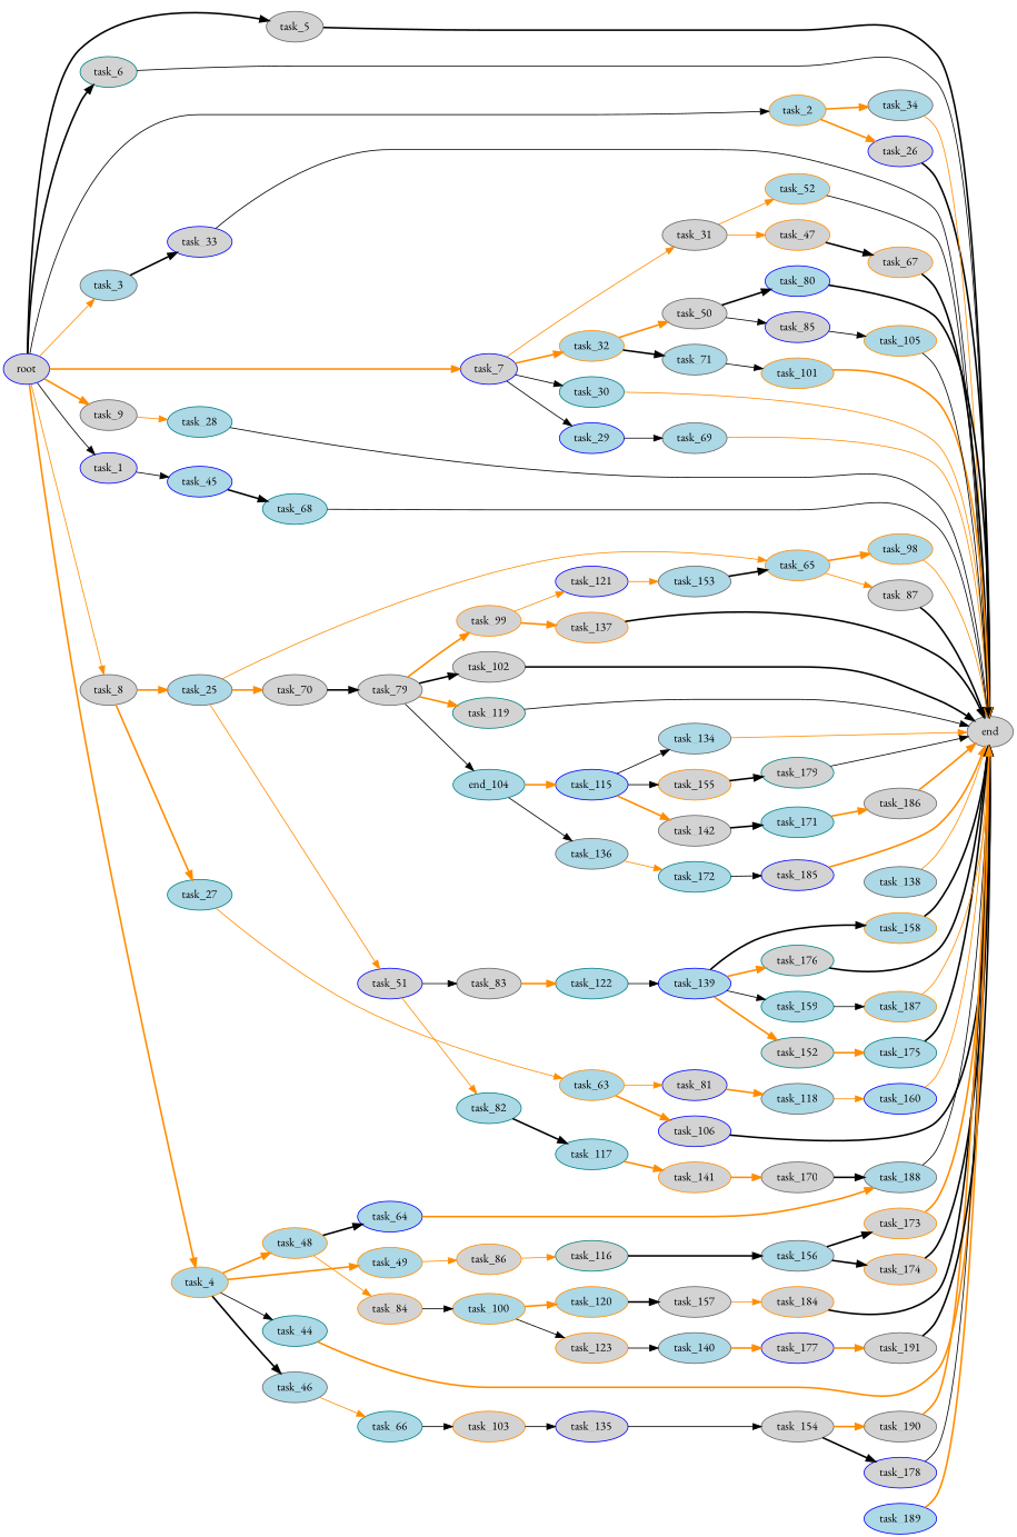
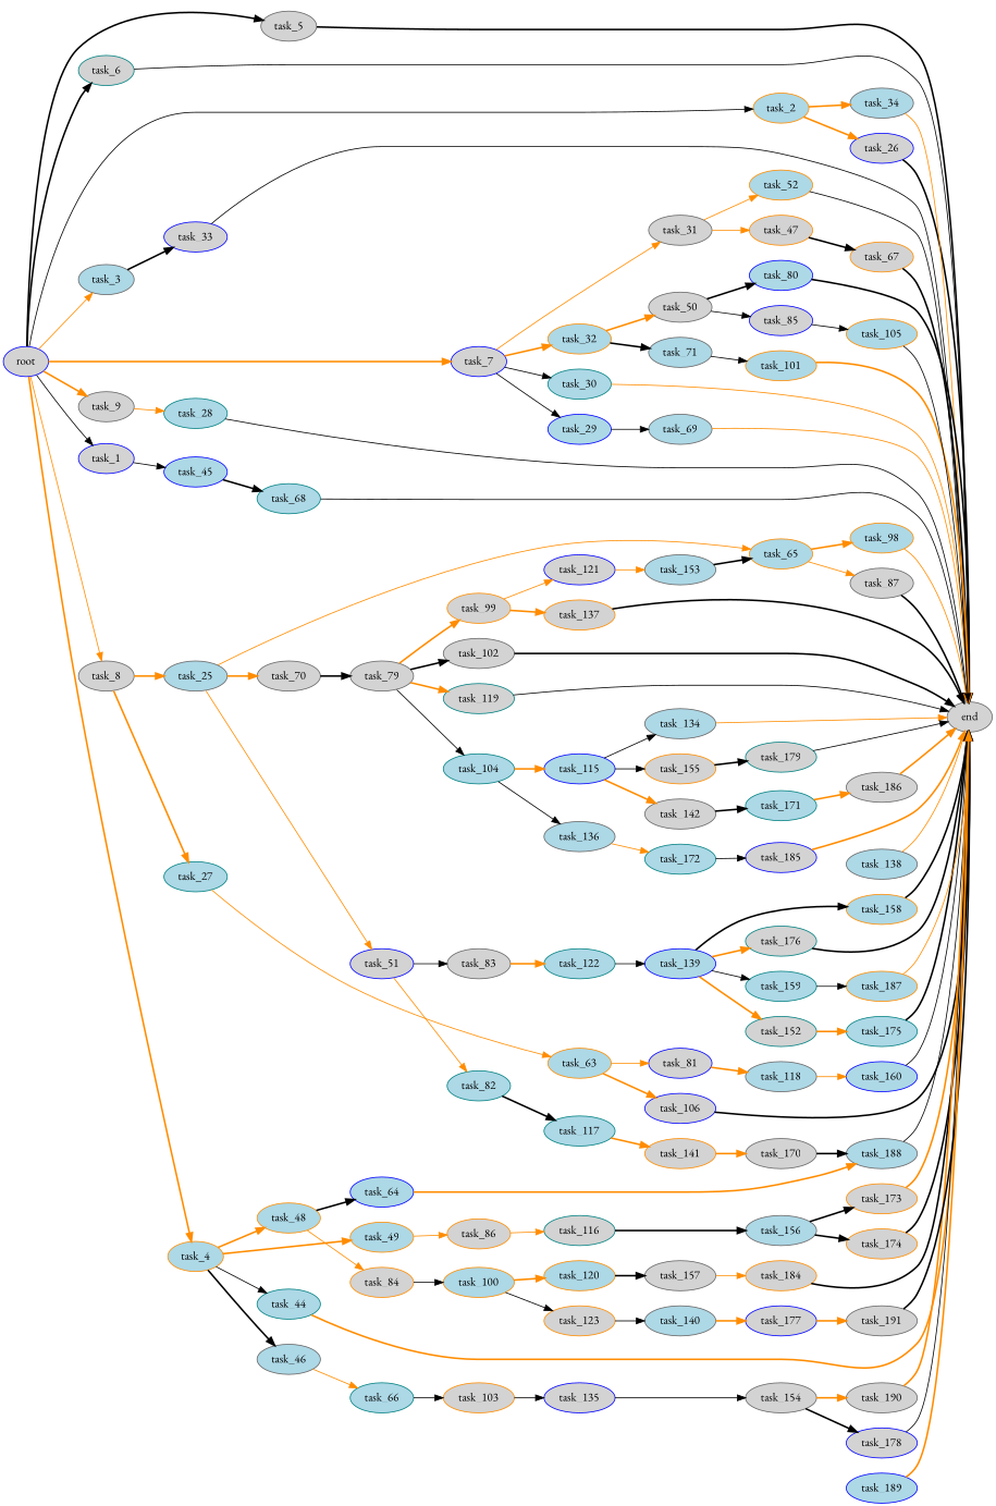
  digraph {
    fontname="EB Garamond"
    rankdir=LR
    node [color=gray40 fillcolor=lightgrey fontname="EB Garamond" style=filled]
    edge [color=black fontname="EB Garamond" style=bold]
    root [color=blue]
    task_1 [color=blue]
    task_2 [color=darkorange fillcolor=lightblue]
    task_3 [fillcolor=lightblue]
    task_4 [color=darkorange fillcolor=lightblue]
    task_5
    task_6 [color=teal]
    task_7 [color=blue]
    task_8
    task_9
    task_45 [color=blue fillcolor=lightblue]
    task_26 [color=blue]
    task_34 [fillcolor=lightblue]
    task_33 [color=blue]
    task_44 [color=teal fillcolor=lightblue]
    task_46 [fillcolor=lightblue]
    task_48 [color=darkorange fillcolor=lightblue]
    task_49 [color=darkorange fillcolor=lightblue]
    end
    task_29 [color=blue fillcolor=lightblue]
    task_30 [color=teal fillcolor=lightblue]
    task_31
    task_32 [color=darkorange fillcolor=lightblue]
    task_25 [fillcolor=lightblue]
    task_27 [color=teal fillcolor=lightblue]
    task_28 [color=teal fillcolor=lightblue]
    task_68 [color=teal fillcolor=lightblue]
    task_66 [color=teal fillcolor=lightblue]
    task_64 [color=blue fillcolor=lightblue]
    task_84 [color=darkorange]
    task_86 [color=darkorange]
    task_69 [fillcolor=lightblue]
    task_47 [color=darkorange]
    task_52 [color=darkorange fillcolor=lightblue]
    task_50
    task_71 [fillcolor=lightblue]
    task_51 [color=blue]
    task_65 [color=darkorange fillcolor=lightblue]
    task_70
    task_63 [color=darkorange fillcolor=lightblue]
    task_82 [color=teal fillcolor=lightblue]
    task_83
    task_87
    task_98 [color=darkorange fillcolor=lightblue]
    task_79
    task_81 [color=blue]
    task_106 [color=blue]
    task_67 [color=darkorange]
    task_80 [color=blue fillcolor=lightblue]
    task_85 [color=blue]
    task_101 [color=darkorange fillcolor=lightblue]
    task_103 [color=darkorange]
    task_188 [fillcolor=lightblue]
    task_100 [color=darkorange fillcolor=lightblue]
    task_116 [color=teal]
    task_105 [color=darkorange fillcolor=lightblue]
    task_117 [color=teal fillcolor=lightblue]
    task_122 [color=teal fillcolor=lightblue]
    task_118 [fillcolor=lightblue]
    task_135 [color=blue]
    task_99 [color=darkorange]
    task_102
-   task_104 [color=teal fillcolor=lightblue label=end_104]
+   task_104 [color=teal fillcolor=lightblue]
    task_119 [color=teal]
    task_121 [color=blue]
    task_137 [color=darkorange]
    task_115 [color=blue fillcolor=lightblue]
    task_136 [fillcolor=lightblue]
    task_160 [color=blue fillcolor=lightblue]
    task_141 [color=darkorange]
    task_139 [color=blue fillcolor=lightblue]
    task_120 [color=darkorange fillcolor=lightblue]
    task_123 [color=darkorange]
    task_156 [fillcolor=lightblue]
    task_153 [fillcolor=lightblue]
    task_157
    task_140 [fillcolor=lightblue]
    task_154
    task_138 [fillcolor=lightblue]
    task_134 [fillcolor=lightblue]
    task_142
    task_155 [color=darkorange]
    task_172 [color=teal fillcolor=lightblue]
    task_171 [color=teal fillcolor=lightblue]
    task_179 [color=teal]
    task_173 [color=darkorange]
    task_174 [color=darkorange]
    task_170
    task_184 [color=darkorange]
    task_152 [color=teal]
    task_158 [color=darkorange fillcolor=lightblue]
    task_159 [color=teal fillcolor=lightblue]
    task_176 [color=teal]
    task_177 [color=blue]
    task_178 [color=blue]
    task_190
    task_185 [color=blue]
    task_175 [color=teal fillcolor=lightblue]
    task_187 [color=darkorange fillcolor=lightblue]
    task_191
    task_186
    task_189 [color=blue fillcolor=lightblue]
    root -> task_1 [style=solid]
    root -> task_2 [style=solid]
    root -> task_3 [color=darkorange style=solid]
    root -> task_4 [color=darkorange]
    root -> task_5
    root -> task_6
    root -> task_7 [color=darkorange]
    root -> task_8 [color=darkorange style=solid]
    root -> task_9 [color=darkorange]
    task_1 -> task_45 [style=solid]
    task_2 -> task_26 [color=darkorange]
    task_2 -> task_34 [color=darkorange]
    task_3 -> task_33
    task_4 -> task_44 [style=solid]
    task_4 -> task_46
    task_4 -> task_48 [color=darkorange]
    task_4 -> task_49 [color=darkorange]
    task_5 -> end
    task_6 -> end [style=solid]
    task_7 -> task_29 [style=solid]
    task_7 -> task_30 [style=solid]
    task_7 -> task_31 [color=darkorange style=solid]
    task_7 -> task_32 [color=darkorange]
    task_8 -> task_25 [color=darkorange]
    task_8 -> task_27 [color=darkorange]
    task_9 -> task_28 [color=darkorange style=solid]
    task_45 -> task_68
    task_26 -> end
    task_34 -> end [color=darkorange style=solid]
    task_33 -> end [style=solid]
    task_44 -> end [color=darkorange]
    task_46 -> task_66 [color=darkorange style=solid]
    task_48 -> task_64
    task_48 -> task_84 [color=darkorange style=solid]
    task_49 -> task_86 [color=darkorange style=solid]
    task_29 -> task_69 [style=solid]
    task_30 -> end [color=darkorange style=solid]
    task_31 -> task_47 [color=darkorange style=solid]
    task_31 -> task_52 [color=darkorange style=solid]
    task_32 -> task_50 [color=darkorange]
    task_32 -> task_71
    task_25 -> task_51 [color=darkorange style=solid]
    task_25 -> task_65 [color=darkorange style=solid]
    task_25 -> task_70 [color=darkorange]
    task_27 -> task_63 [color=darkorange style=solid]
    task_28 -> end [style=solid]
    task_68 -> end [style=solid]
    task_66 -> task_103 [style=solid]
    task_64 -> task_188 [color=darkorange]
    task_84 -> task_100 [style=solid]
    task_86 -> task_116 [color=darkorange style=solid]
    task_69 -> end [color=darkorange style=solid]
    task_47 -> task_67
    task_52 -> end [style=solid]
    task_50 -> task_80
    task_50 -> task_85 [style=solid]
    task_71 -> task_101 [style=solid]
    task_51 -> task_82 [color=darkorange style=solid]
    task_51 -> task_83 [style=solid]
    task_65 -> task_87 [color=darkorange style=solid]
    task_65 -> task_98 [color=darkorange]
    task_70 -> task_79
    task_63 -> task_81 [color=darkorange style=solid]
    task_63 -> task_106 [color=darkorange]
    task_82 -> task_117
    task_83 -> task_122 [color=darkorange]
    task_87 -> end
    task_98 -> end [color=darkorange style=solid]
    task_79 -> task_99 [color=darkorange]
    task_79 -> task_102
    task_79 -> task_104 [style=solid]
    task_79 -> task_119 [color=darkorange]
    task_81 -> task_118 [color=darkorange]
    task_106 -> end
    task_67 -> end
    task_80 -> end
    task_85 -> task_105 [style=solid]
    task_101 -> end [color=darkorange]
    task_103 -> task_135 [style=solid]
    task_188 -> end [style=solid]
    task_100 -> task_120 [color=darkorange]
    task_100 -> task_123 [style=solid]
    task_116 -> task_156
    task_105 -> end [style=solid]
    task_117 -> task_141 [color=darkorange]
    task_122 -> task_139 [style=solid]
    task_118 -> task_160 [color=darkorange style=solid]
    task_135 -> task_154 [style=solid]
    task_99 -> task_121 [color=darkorange style=solid]
    task_99 -> task_137 [color=darkorange]
    task_102 -> end
    task_104 -> task_115 [color=darkorange]
    task_104 -> task_136 [style=solid]
    task_119 -> end [style=solid]
    task_121 -> task_153 [color=darkorange style=solid]
    task_137 -> end
    task_115 -> task_134 [style=solid]
    task_115 -> task_142 [color=darkorange]
    task_115 -> task_155 [style=solid]
    task_136 -> task_172 [color=darkorange style=solid]
-   task_160 -> end [color=darkorange style=solid]
+   task_160 -> end [style=solid]
    task_141 -> task_170 [color=darkorange]
    task_139 -> task_152 [color=darkorange]
    task_139 -> task_158
    task_139 -> task_159 [style=solid]
    task_139 -> task_176 [color=darkorange]
    task_120 -> task_157
    task_123 -> task_140 [style=solid]
    task_156 -> task_173
    task_156 -> task_174
    task_153 -> task_65
    task_157 -> task_184 [color=darkorange style=solid]
    task_140 -> task_177 [color=darkorange]
    task_154 -> task_178
    task_154 -> task_190 [color=darkorange]
    task_138 -> end [color=darkorange style=solid]
    task_134 -> end [color=darkorange style=solid]
    task_142 -> task_171
    task_155 -> task_179
    task_172 -> task_185 [style=solid]
    task_171 -> task_186 [color=darkorange]
    task_179 -> end [style=solid]
    task_173 -> end [color=darkorange]
    task_174 -> end
    task_170 -> task_188
    task_184 -> end
    task_152 -> task_175 [color=darkorange]
    task_158 -> end
    task_159 -> task_187 [style=solid]
    task_176 -> end
    task_177 -> task_191 [color=darkorange]
    task_178 -> end [style=solid]
    task_190 -> end [color=darkorange]
    task_185 -> end [color=darkorange]
    task_175 -> end
    task_187 -> end [color=darkorange style=solid]
    task_191 -> end
    task_186 -> end [color=darkorange]
    task_189 -> end [color=darkorange]
  }
